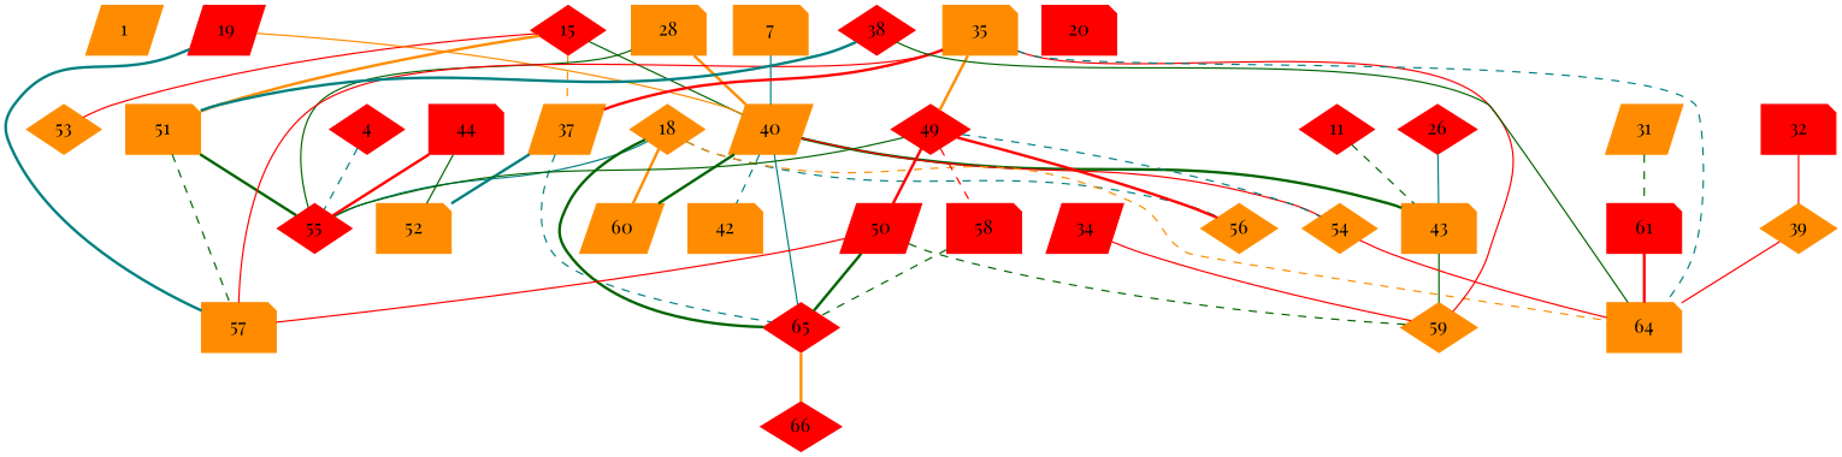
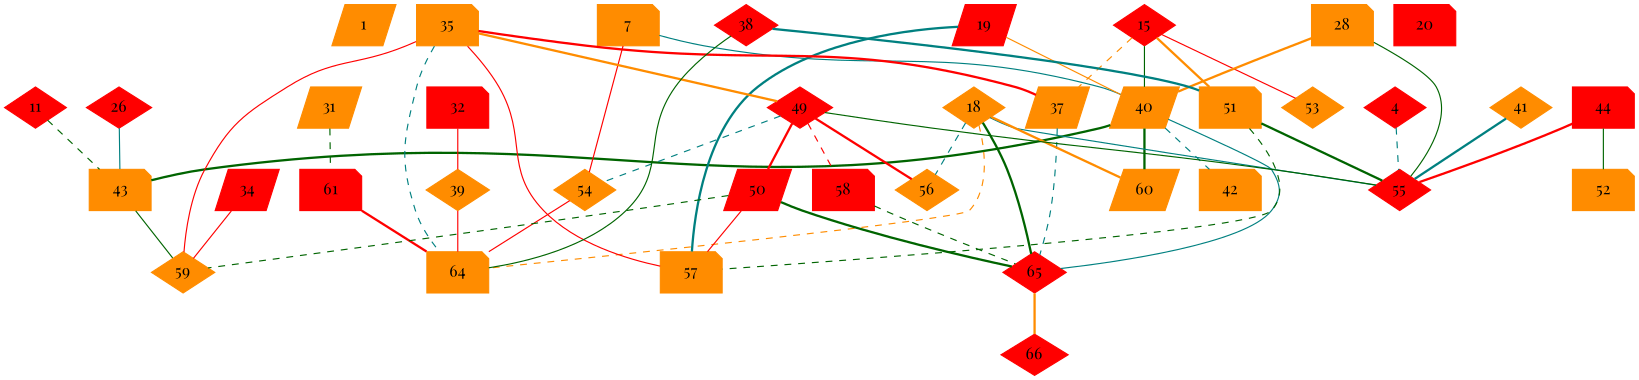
  graph {
    fontname="Playfair Display"
    node [color=darkorange fontname="Playfair Display" shape=diamond style=filled]
    edge [color=darkgreen fontname="Playfair Display" style=solid]
    1 [shape=parallelogram]
    55 [color=red super="+33+48"]
    4 [color=red]
    40 [shape=parallelogram super="+12+30"]
    43 [shape=note]
    60 [shape=parallelogram super="+29"]
    65 [color=red super="+25"]
    54 [super="+46"]
    n9 [label=42 shape=note]
    7 [shape=note]
    11 [color=red]
    59 [super="+42"]
    37 [shape=parallelogram super="+24"]
    52 [shape=note]
    15 [color=red]
    51 [shape=note super="+27"]
    53
    57 [shape=note]
    18 [super="+5"]
    56 [super="+36"]
    64 [shape=note super="+63"]
    66 [color=red]
    19 [color=red shape=parallelogram]
    20 [color=red shape=note]
    26 [color=red]
    28 [shape=note super="+10"]
    61 [color=red shape=note super="+3+9"]
    31 [shape=parallelogram]
    32 [color=red shape=note]
    39
    34 [color=red shape=parallelogram]
    35 [shape=note super="+22+21"]
    49 [color=red super="+13+45"]
    50 [color=red shape=parallelogram]
    58 [color=red shape=note]
    38 [color=red]
+   41
    44 [color=red shape=note]
    4 -- 55 [color=teal style=dashed]
    40 -- 43 [style=bold]
    40 -- 60 [style=bold weight=2]
    40 -- 65 [color=teal]
-   40 -- 54 [color=red]
+   7 -- 54 [color=red]
    40 -- n9 [color=teal style=dashed]
    43 -- 59 [weight=2]
    65 -- 66 [color=darkorange style=bold]
    54 -- 64 [color=red]
    7 -- 40 [color=teal]
    11 -- 43 [style=dashed]
    37 -- 65 [color=teal style=dashed]
-   37 -- 52 [color=teal style=bold]
    15 -- 40 [weight=3]
    15 -- 37 [color=darkorange style=dashed]
    15 -- 51 [color=darkorange style=bold]
    15 -- 53 [color=red]
    51 -- 55 [style=bold]
    51 -- 57 [style=dashed]
    18 -- 55 [color=teal weight=2]
    18 -- 60 [color=darkorange style=bold]
    18 -- 65 [style=bold]
    18 -- 56 [color=teal style=dashed]
    18 -- 64 [color=darkorange style=dashed]
    19 -- 40 [color=darkorange]
    19 -- 57 [color=teal style=bold]
    26 -- 43 [color=teal]
    28 -- 55
    28 -- 40 [color=darkorange style=bold]
    61 -- 64 [color=red style=bold]
    31 -- 61 [style=dashed]
    32 -- 39 [color=red]
    39 -- 64 [color=red]
    34 -- 59 [color=red]
    35 -- 59 [color=red weight=3]
    35 -- 37 [color=red style=bold weight=2]
    35 -- 57 [color=red weight=2]
    35 -- 64 [color=teal style=dashed weight=2]
    35 -- 49 [color=darkorange style=bold]
    49 -- 55 [weight=2]
    49 -- 54 [color=teal style=dashed]
    49 -- 56 [color=red style=bold]
    49 -- 50 [color=red style=bold weight=2]
    49 -- 58 [color=red style=dashed]
    50 -- 65 [style=bold]
    50 -- 59 [style=dashed]
    50 -- 57 [color=red]
    58 -- 65 [style=dashed]
    38 -- 51 [color=teal style=bold]
    38 -- 64
+   41 -- 55 [color=teal style=bold]
    44 -- 55 [color=red style=bold]
    44 -- 52
  }
